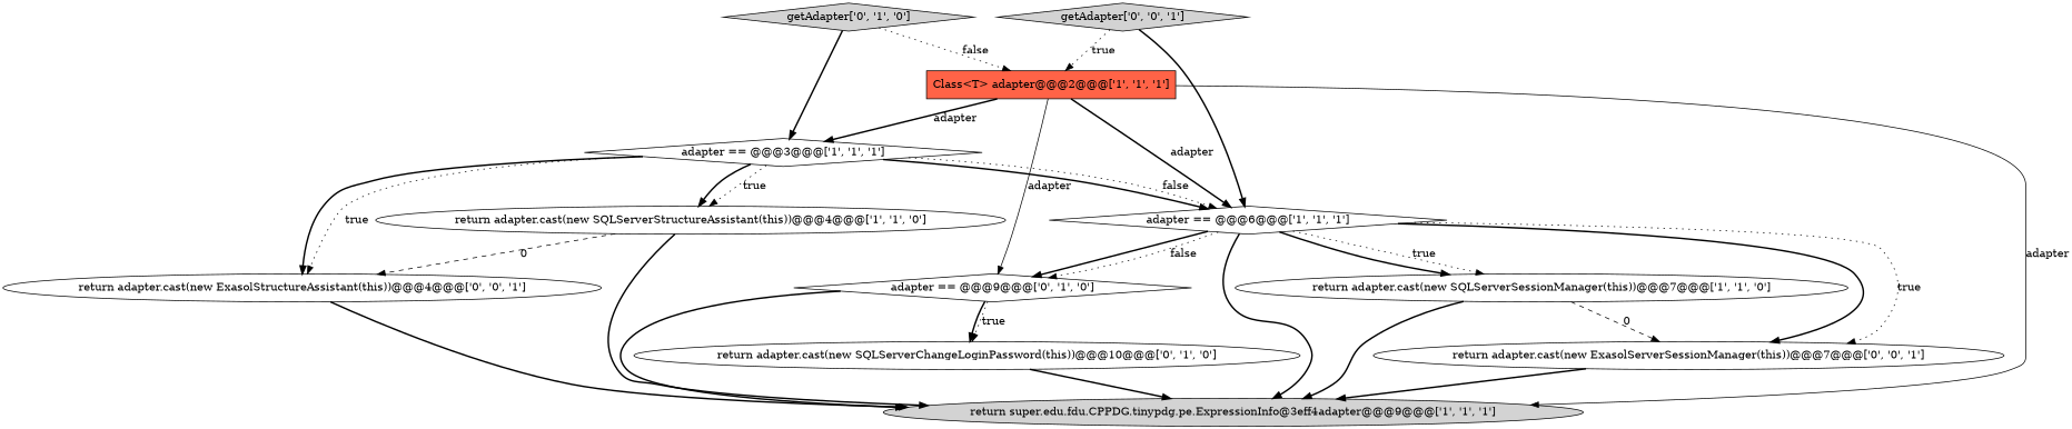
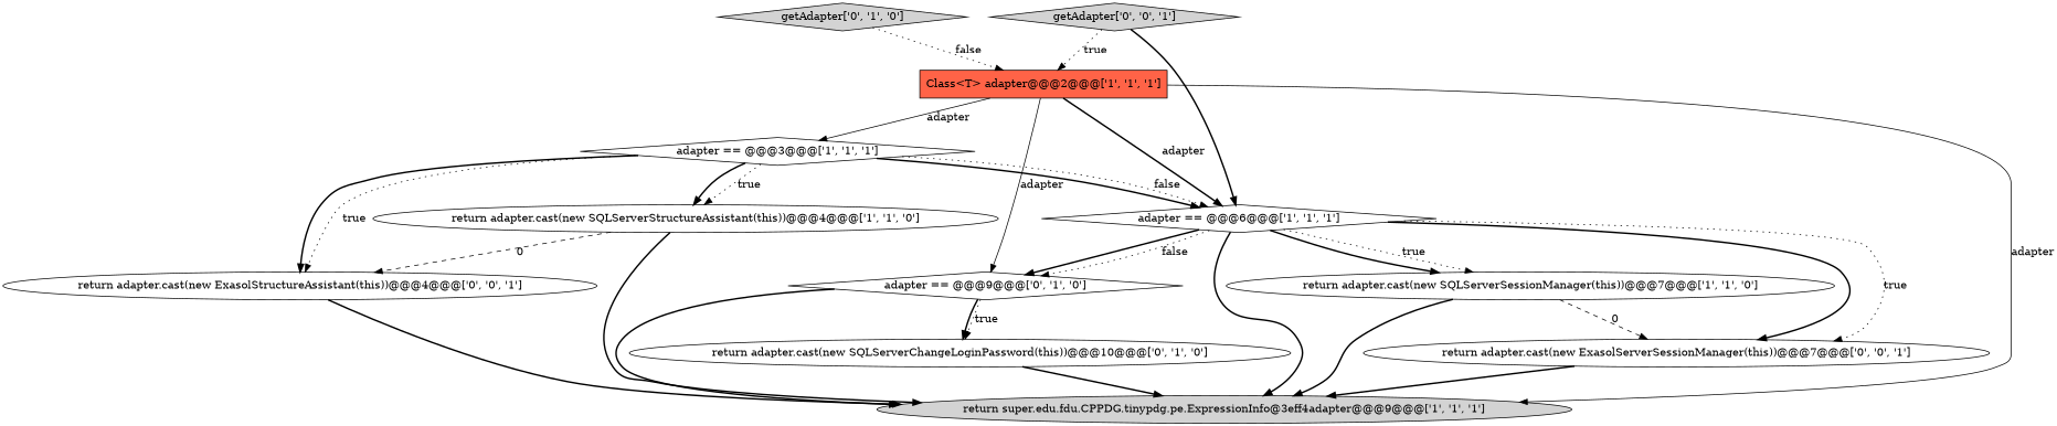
  digraph {
    node [fillcolor=white shape=ellipse style=filled]
    edge [style=bold]
    n1 [label="return adapter.cast(new SQLServerSessionManager(this))@@@7@@@['1', '1', '0']"]
    n2 [fillcolor=lightgray label="return super.edu.fdu.CPPDG.tinypdg.pe.ExpressionInfo@3eff4adapter@@@9@@@['1', '1', '1']"]
    n3 [label="return adapter.cast(new ExasolServerSessionManager(this))@@@7@@@['0', '0', '1']"]
    n4 [fillcolor=lightgray label="getAdapter['0', '0', '1']" shape=diamond]
    n5 [fillcolor=tomato label="Class<T> adapter@@@2@@@['1', '1', '1']" shape=box]
    n6 [label="adapter == @@@6@@@['1', '1', '1']" shape=diamond]
    n7 [label="adapter == @@@3@@@['1', '1', '1']" shape=diamond]
    n8 [label="return adapter.cast(new ExasolStructureAssistant(this))@@@4@@@['0', '0', '1']"]
    n9 [label="return adapter.cast(new SQLServerStructureAssistant(this))@@@4@@@['1', '1', '0']"]
    n10 [label="adapter == @@@9@@@['0', '1', '0']" shape=diamond]
    n11 [label="return adapter.cast(new SQLServerChangeLoginPassword(this))@@@10@@@['0', '1', '0']"]
    n12 [fillcolor=lightgray label="getAdapter['0', '1', '0']" shape=diamond]
    n1 -> n2
    n1 -> n3 [label=0 style=dashed]
    n3 -> n2
    n4 -> n5 [label=true style=dotted]
    n4 -> n6
    n5 -> n2 [label=adapter style=solid]
    n5 -> n6 [label=adapter]
-   n5 -> n7 [label=adapter]
+   n5 -> n7 [label=adapter style=solid]
    n5 -> n10 [label=adapter style=solid]
    n6 -> n1 [label=true style=dotted]
    n6 -> n1
    n6 -> n2
    n6 -> n3 [label=true style=dotted]
    n6 -> n3
    n6 -> n10
    n6 -> n10 [label=false style=dotted]
    n7 -> n6
    n7 -> n6 [label=false style=dotted]
    n7 -> n8 [label=true style=dotted]
    n7 -> n8
    n7 -> n9
    n7 -> n9 [label=true style=dotted]
    n8 -> n2
    n9 -> n2
    n9 -> n8 [label=0 style=dashed]
    n10 -> n2
    n10 -> n11
    n10 -> n11 [label=true style=dotted]
    n11 -> n2
    n12 -> n5 [label=false style=dotted]
-   n12 -> n7
  }
